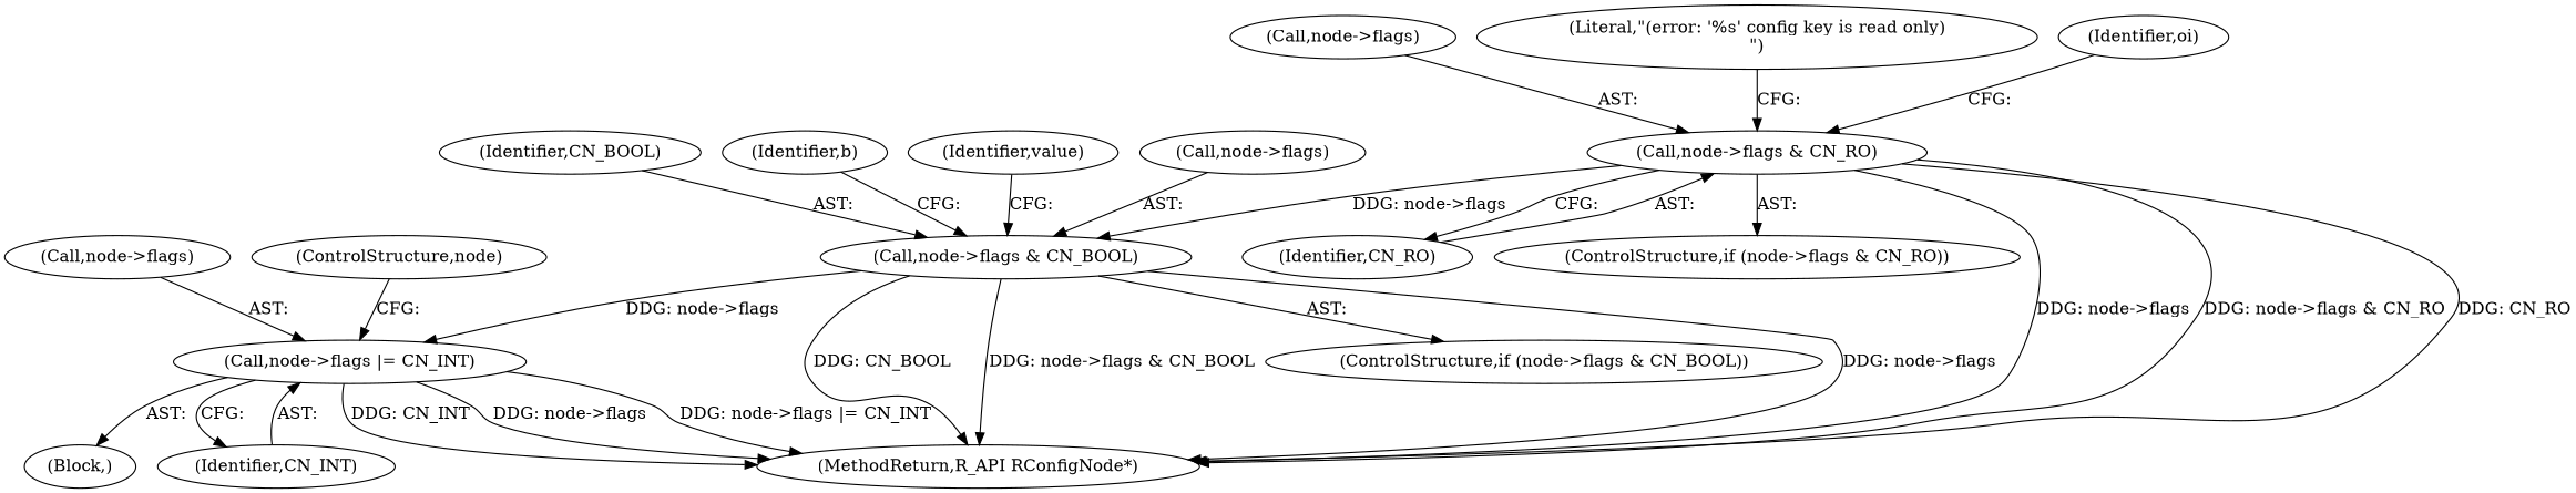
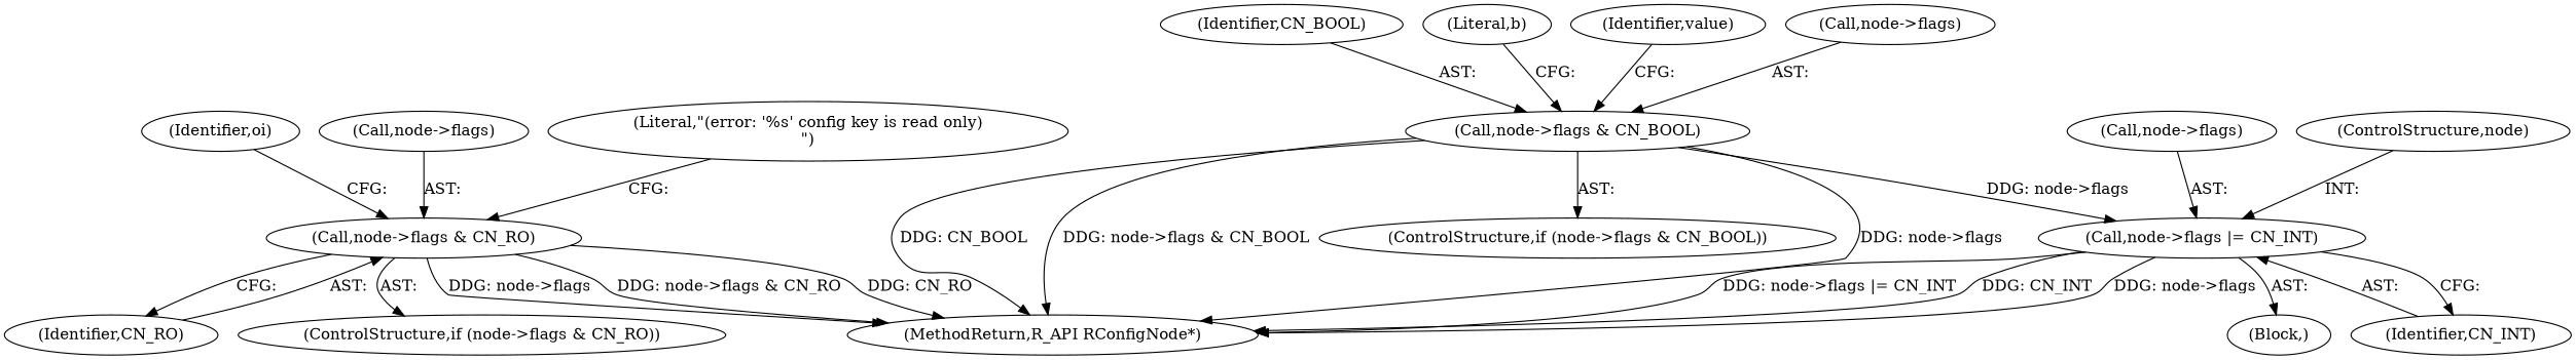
  digraph {
    n1 [label="(Call,node->flags |= CN_INT)"]
    n2 [label="(Block,)"]
    n3 [label="(MethodReturn,R_API RConfigNode*)"]
    n4 [label="(Identifier,CN_INT)"]
    n5 [label="(Call,node->flags & CN_BOOL)"]
    n6 [label="(ControlStructure,if (node->flags & CN_BOOL))"]
    n7 [label="(Identifier,CN_BOOL)"]
    n8 [label="(Call,node->flags & CN_RO)"]
    n9 [label="(Identifier,CN_RO)"]
    n10 [label="(ControlStructure,if (node->flags & CN_RO))"]
-   n11 [label="(Identifier,b)"]
+   n11 [label="(Literal,b)"]
    n12 [label="(Identifier,value)"]
    n13 [label="(Call,node->flags)"]
    n14 [label="(Call,node->flags)"]
    n15 [label="(Literal,\"(error: '%s' config key is read only)\n\")"]
    n16 [label="(ControlStructure,node)"]
    n17 [label="(Identifier,oi)"]
    n18 [label="(Call,node->flags)"]
    n1 -> n2 [label="AST: "]
    n1 -> n3 [label="DDG: node->flags |= CN_INT"]
    n1 -> n3 [label="DDG: CN_INT"]
    n1 -> n3 [label="DDG: node->flags"]
    n1 -> n4 [label="CFG: "]
    n4 -> n1 [label="AST: "]
    n5 -> n1 [label="DDG: node->flags"]
    n5 -> n3 [label="DDG: CN_BOOL"]
    n5 -> n3 [label="DDG: node->flags & CN_BOOL"]
    n5 -> n3 [label="DDG: node->flags"]
    n5 -> n6 [label="AST: "]
    n7 -> n5 [label="AST: "]
    n8 -> n3 [label="DDG: node->flags"]
    n8 -> n3 [label="DDG: node->flags & CN_RO"]
    n8 -> n3 [label="DDG: CN_RO"]
-   n8 -> n5 [label="DDG: node->flags"]
    n8 -> n9 [label="CFG: "]
    n8 -> n10 [label="AST: "]
    n9 -> n8 [label="AST: "]
    n11 -> n5 [label="CFG: "]
    n12 -> n5 [label="CFG: "]
    n13 -> n8 [label="AST: "]
    n14 -> n1 [label="AST: "]
    n15 -> n8 [label="CFG: "]
-   n16 -> n1 [label="CFG: "]
+   n16 -> n1 [label="INT: "]
    n17 -> n8 [label="CFG: "]
    n18 -> n5 [label="AST: "]
  }
